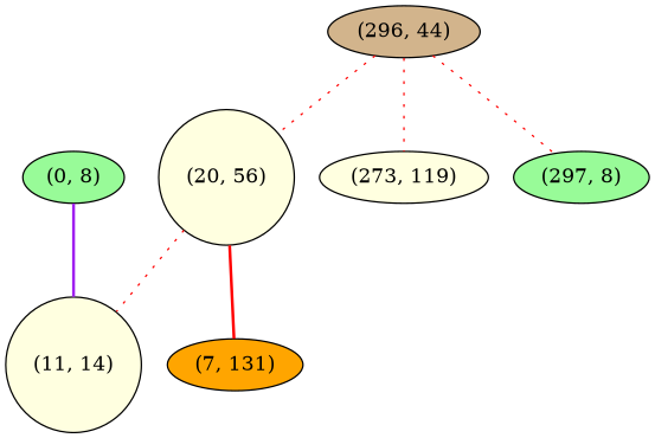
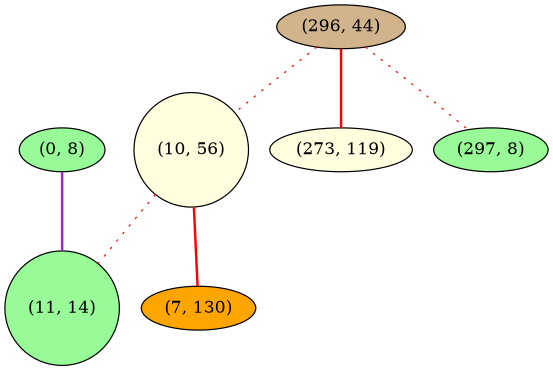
  graph {
    node [fillcolor=palegreen shape=ellipse style=filled]
    edge [color=red style=dotted weight=1]
    n1 [label="(0, 8)"]
-   "(11, 14)" [fillcolor=lightyellow shape=circle]
+   "(11, 14)" [shape=circle]
    "(296, 44)" [fillcolor=tan]
-   "(10, 56)" [fillcolor=lightyellow shape=circle label="(20, 56)"]
+   "(10, 56)" [fillcolor=lightyellow shape=circle]
    "(273, 119)" [fillcolor=lightyellow]
    n6 [label="(297, 8)"]
-   "(7, 130)" [fillcolor=orange label="(7, 131)"]
+   "(7, 130)" [fillcolor=orange]
    n1 -- "(11, 14)" [color=purple style=bold weight=4]
    "(296, 44)" -- "(10, 56)"
-   "(296, 44)" -- "(273, 119)"
+   "(296, 44)" -- "(273, 119)" [style=bold]
    "(296, 44)" -- n6
    "(10, 56)" -- "(11, 14)"
    "(10, 56)" -- "(7, 130)" [style=bold]
  }
